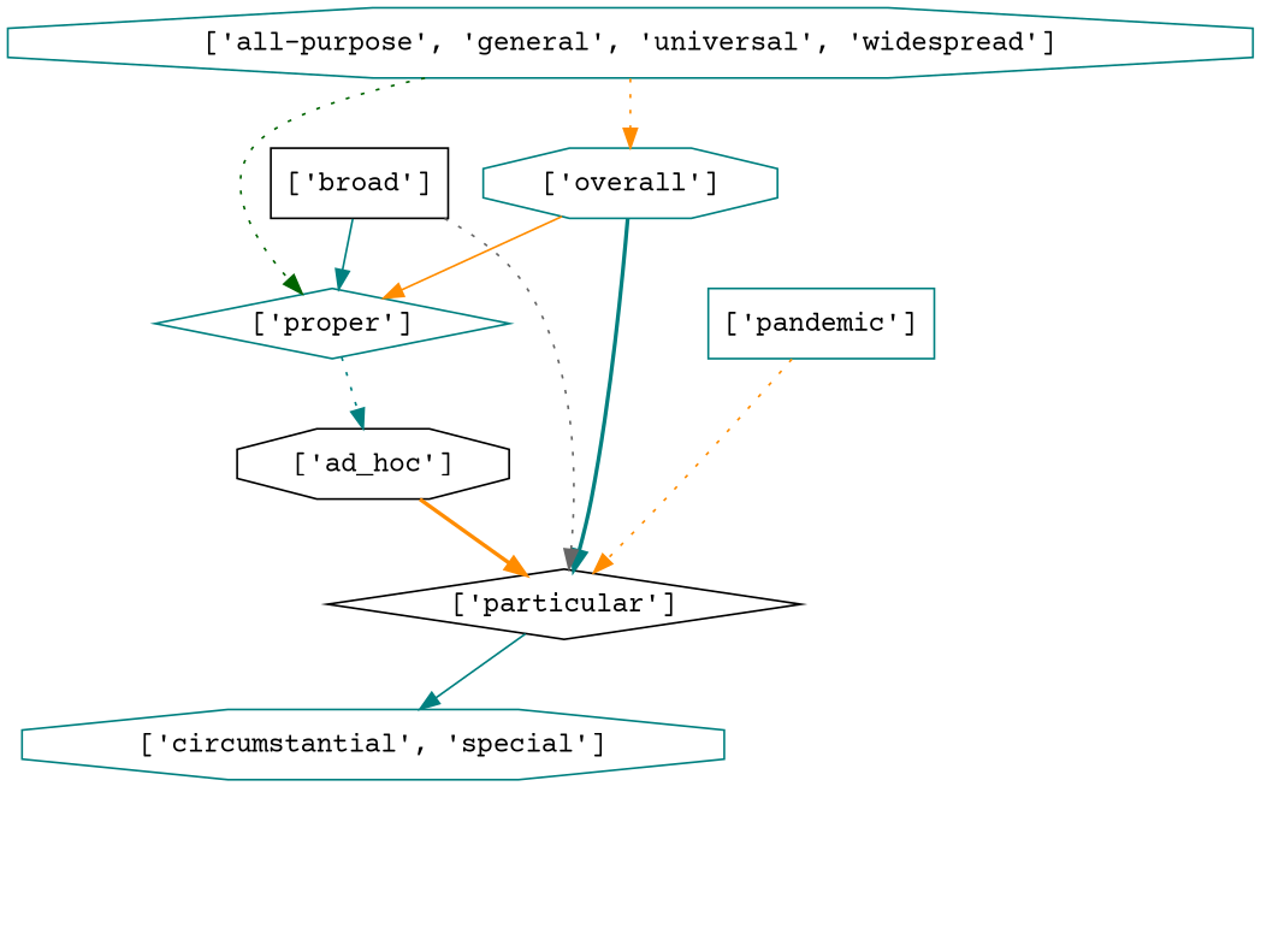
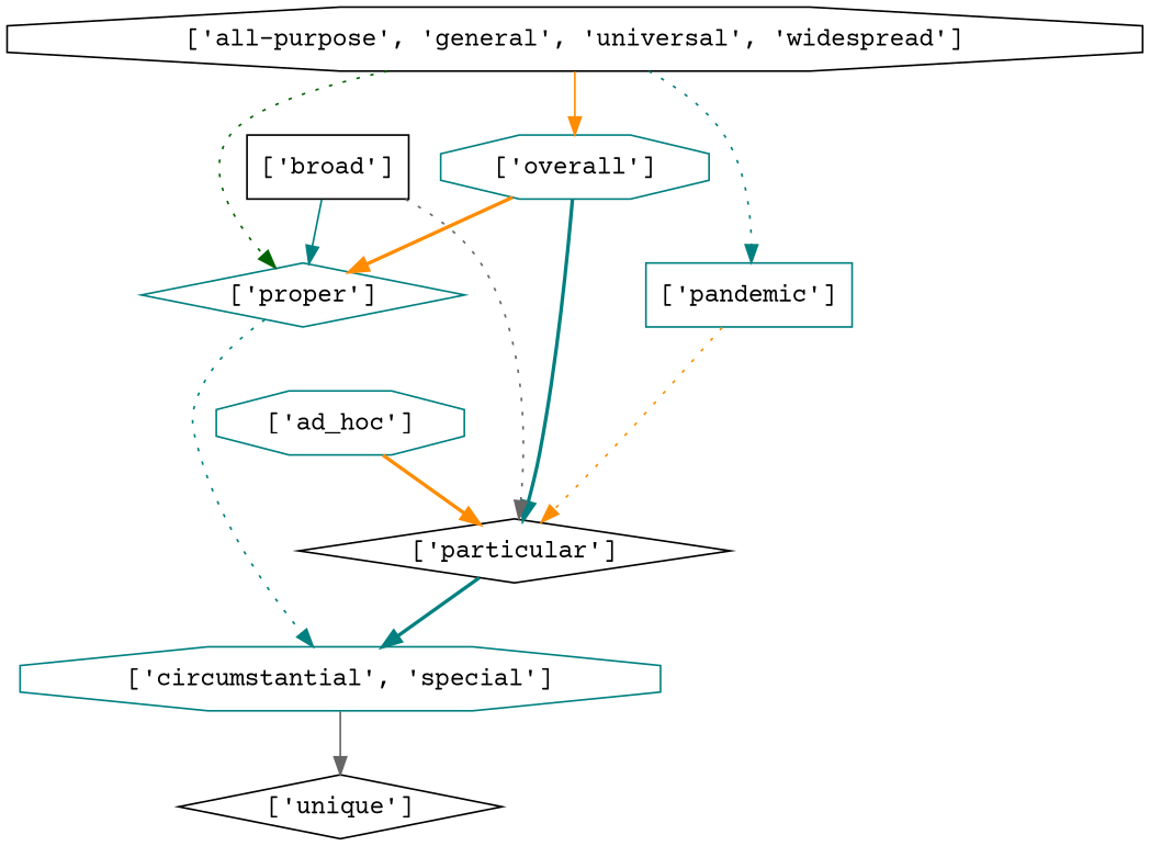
  strict digraph {
    fontname="Courier Prime"
    node [color=teal fontname="Courier Prime" shape=octagon]
    edge [color=teal fontname="Courier Prime" style=dotted]
-   "['all-purpose', 'general', 'universal', 'widespread']"
+   "['all-purpose', 'general', 'universal', 'widespread']" [color=black]
    "['overall']"
    "['pandemic']" [shape=box]
    "['proper']" [shape=diamond]
    "['particular']" [color=black shape=diamond]
    "['circumstantial', 'special']"
+   "['unique']" [color=black shape=diamond]
    "['broad']" [color=black shape=box]
-   "['ad_hoc']" [color=black]
-   "['all-purpose', 'general', 'universal', 'widespread']" -> "['overall']" [color=darkorange]
+   "['ad_hoc']"
+   "['all-purpose', 'general', 'universal', 'widespread']" -> "['overall']" [color=darkorange style=solid]
+   "['all-purpose', 'general', 'universal', 'widespread']" -> "['pandemic']"
    "['all-purpose', 'general', 'universal', 'widespread']" -> "['proper']" [color=darkgreen]
-   "['overall']" -> "['proper']" [color=darkorange style=solid]
+   "['overall']" -> "['proper']" [color=darkorange style=bold]
    "['overall']" -> "['particular']" [style=bold]
    "['pandemic']" -> "['particular']" [color=darkorange]
-   "['proper']" -> "['ad_hoc']"
-   "['particular']" -> "['circumstantial', 'special']" [style=solid]
+   "['proper']" -> "['circumstantial', 'special']"
+   "['particular']" -> "['circumstantial', 'special']" [style=bold]
+   "['circumstantial', 'special']" -> "['unique']" [color=gray40 style=solid]
    "['broad']" -> "['proper']" [style=solid]
    "['broad']" -> "['particular']" [color=gray40]
    "['ad_hoc']" -> "['particular']" [color=darkorange style=bold]
  }
